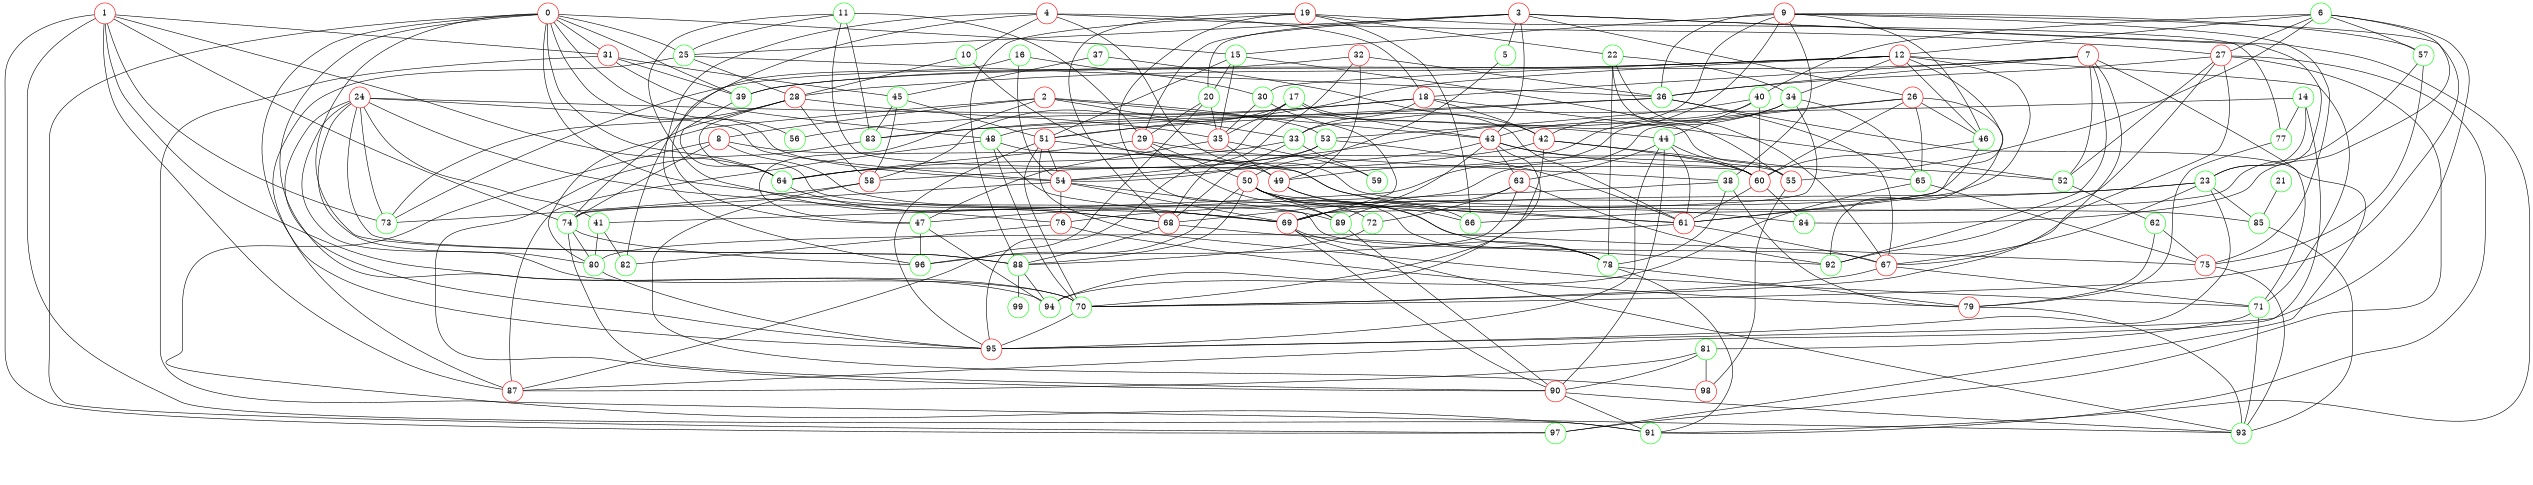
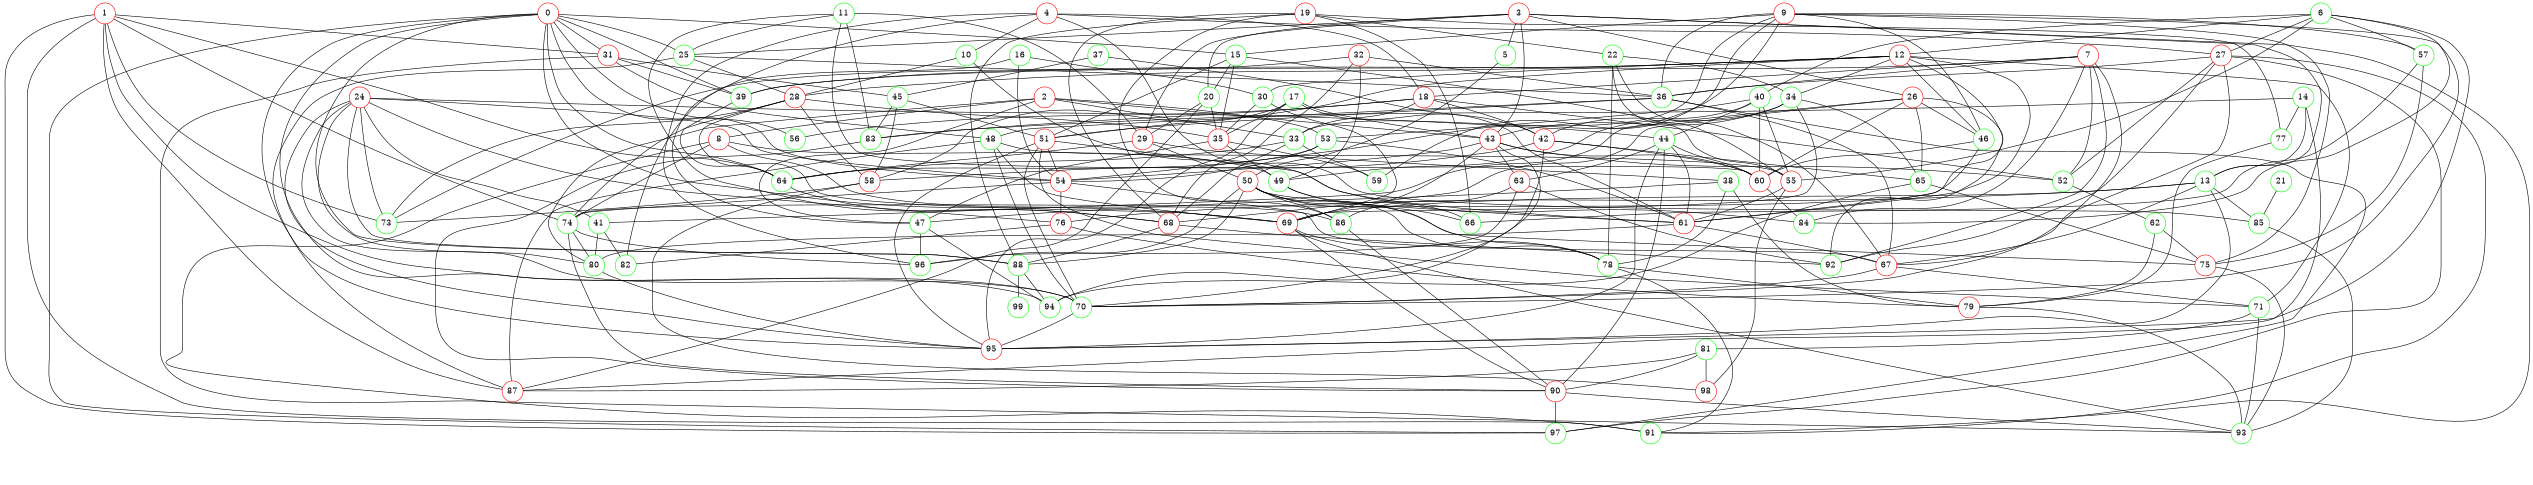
  graph {
    node [color=green fillcolor=white fixedsize=true shape=circle style=filled]
    0 [color=red]
    64
    88
    94
    97
    69 [color=red]
    54 [color=red]
    95 [color=red]
    39
    56
    25
    15
    31 [color=red]
    68 [color=red]
    99
    90 [color=red]
    93
    78
    67 [color=red]
    74
    76 [color=red]
    87 [color=red]
    36
    28 [color=red]
    51 [color=red]
    55 [color=red]
    35 [color=red]
    20
    48
    45
    92
    91
    79 [color=red]
    70
    71
    96
    80
    82
    81
    98 [color=red]
    73
    58 [color=red]
    84
    61 [color=red]
-   49 [color=red]
+   49
    59
    47
    66
    29 [color=red]
    50 [color=red]
    38
-   72
-   89
+   89 [label=86]
    75 [color=red]
    83
    1 [color=red]
    2 [color=red]
    33
    53
    8 [color=red]
    43 [color=red]
    52
    60 [color=red]
    63 [color=red]
    62
    3 [color=red]
    5
-   23
+   23 [label=13]
    26 [color=red]
    85
    65
    41
    46
    4 [color=red]
    18 [color=red]
    10
    27 [color=red]
    42 [color=red]
    6
    40
    57
    12 [color=red]
    44
    34
    30
    7 [color=red]
    9 [color=red]
    11
    32 [color=red]
    14
    77
    16
    17
    19 [color=red]
    22
    21
    24 [color=red]
    37
    0 -- 64
    0 -- 88
    0 -- 94
    0 -- 97
    0 -- 69
    0 -- 54
    0 -- 95
    0 -- 39
    0 -- 56
    0 -- 25
    0 -- 15
    0 -- 31
    64 -- 68
    88 -- 94
    88 -- 99
    69 -- 90
    69 -- 93
    69 -- 78
-   54 -- 69
    54 -- 67
    54 -- 74
    54 -- 76
    39 -- 64
    25 -- 87
    25 -- 36
    25 -- 28
    15 -- 51
    15 -- 55
    15 -- 35
    15 -- 20
    31 -- 39
    31 -- 93
    31 -- 48
    31 -- 45
    68 -- 88
    68 -- 92
-   90 -- 91
+   90 -- 97
    90 -- 93
    78 -- 91
    78 -- 79
    67 -- 70
    67 -- 71
    74 -- 90
    74 -- 96
    74 -- 80
    76 -- 79
    76 -- 82
    36 -- 97
    36 -- 67
    36 -- 51
    36 -- 48
    28 -- 69
    28 -- 74
    28 -- 35
    28 -- 73
    28 -- 58
    51 -- 54
    51 -- 95
    51 -- 70
    51 -- 71
    51 -- 84
    55 -- 98
-   60 -- 61
+   55 -- 61
    35 -- 49
    35 -- 59
    35 -- 47
    20 -- 87
    20 -- 35
    20 -- 29
    48 -- 69
    48 -- 87
    48 -- 55
    48 -- 70
    45 -- 51
    45 -- 58
    45 -- 83
    79 -- 93
    70 -- 95
    71 -- 93
    71 -- 81
    80 -- 95
    81 -- 90
    81 -- 87
    81 -- 98
    58 -- 98
    58 -- 73
    61 -- 67
    61 -- 80
    49 -- 78
    49 -- 66
    47 -- 94
    47 -- 96
    29 -- 64
    29 -- 50
    29 -- 38
-   29 -- 72
    50 -- 88
    50 -- 78
    50 -- 96
    50 -- 61
    50 -- 66
    50 -- 89
    50 -- 75
    38 -- 78
    38 -- 79
    38 -- 47
-   72 -- 88
    89 -- 90
    75 -- 93
    83 -- 90
    1 -- 64
    1 -- 97
    1 -- 31
    1 -- 74
    1 -- 87
    1 -- 91
    1 -- 70
    1 -- 73
    2 -- 80
    2 -- 47
    2 -- 33
    2 -- 53
    2 -- 8
    2 -- 43
    33 -- 64
    33 -- 68
    33 -- 59
    53 -- 64
    53 -- 54
    53 -- 61
    8 -- 74
    8 -- 91
    8 -- 49
    8 -- 89
    43 -- 69
    43 -- 54
    43 -- 70
    43 -- 52
    43 -- 60
    43 -- 63
    52 -- 62
    60 -- 84
    63 -- 92
    63 -- 96
-   63 -- 72
    63 -- 89
    62 -- 79
    62 -- 75
    3 -- 25
    3 -- 20
    3 -- 91
    3 -- 29
    3 -- 43
    3 -- 5
    3 -- 23
    3 -- 26
    5 -- 50
    23 -- 69
    23 -- 95
    23 -- 67
    23 -- 76
    23 -- 85
    26 -- 68
    26 -- 92
    26 -- 60
    26 -- 65
    26 -- 41
    26 -- 46
    85 -- 93
    65 -- 94
    65 -- 75
    41 -- 80
    41 -- 82
    46 -- 61
    46 -- 60
    4 -- 96
    4 -- 47
    4 -- 85
    4 -- 18
    4 -- 10
    4 -- 27
    18 -- 56
    18 -- 83
    18 -- 33
    18 -- 52
    18 -- 42
    10 -- 28
    10 -- 61
    27 -- 97
    27 -- 67
    27 -- 36
    27 -- 92
    27 -- 91
    27 -- 52
    42 -- 94
    42 -- 58
    42 -- 60
    42 -- 65
    6 -- 95
    6 -- 55
    6 -- 84
    6 -- 27
    6 -- 40
    6 -- 57
    6 -- 12
+   40 -- 55
    40 -- 53
    40 -- 60
    40 -- 42
    40 -- 44
    57 -- 66
    57 -- 75
    12 -- 39
    12 -- 74
    12 -- 28
    12 -- 51
    12 -- 71
    12 -- 61
    12 -- 46
    12 -- 34
    12 -- 30
    44 -- 95
    44 -- 90
    44 -- 61
    44 -- 60
    44 -- 63
    34 -- 69
    34 -- 49
    34 -- 43
    34 -- 65
    30 -- 69
    30 -- 35
    7 -- 39
    7 -- 36
    7 -- 92
    7 -- 70
-   7 -- 71
+   7 -- 84
    7 -- 52
    7 -- 18
    9 -- 54
    9 -- 15
    9 -- 36
    9 -- 70
-   9 -- 38
+   9 -- 59
    9 -- 75
    9 -- 33
    9 -- 46
    9 -- 57
    11 -- 25
    11 -- 68
    11 -- 29
    11 -- 83
    11 -- 60
    32 -- 68
    32 -- 36
    32 -- 73
    32 -- 49
    14 -- 87
    14 -- 83
    14 -- 23
    14 -- 77
    77 -- 79
    16 -- 54
    16 -- 82
    16 -- 30
    17 -- 95
    17 -- 35
    17 -- 58
    17 -- 61
    17 -- 43
    19 -- 88
    19 -- 68
    19 -- 66
    19 -- 89
    19 -- 77
    19 -- 22
    22 -- 78
    22 -- 67
    22 -- 55
    22 -- 34
    21 -- 85
    24 -- 88
    24 -- 54
    24 -- 95
    24 -- 76
    24 -- 70
    24 -- 80
    24 -- 73
    24 -- 41
    24 -- 44
    37 -- 45
    37 -- 42
  }
